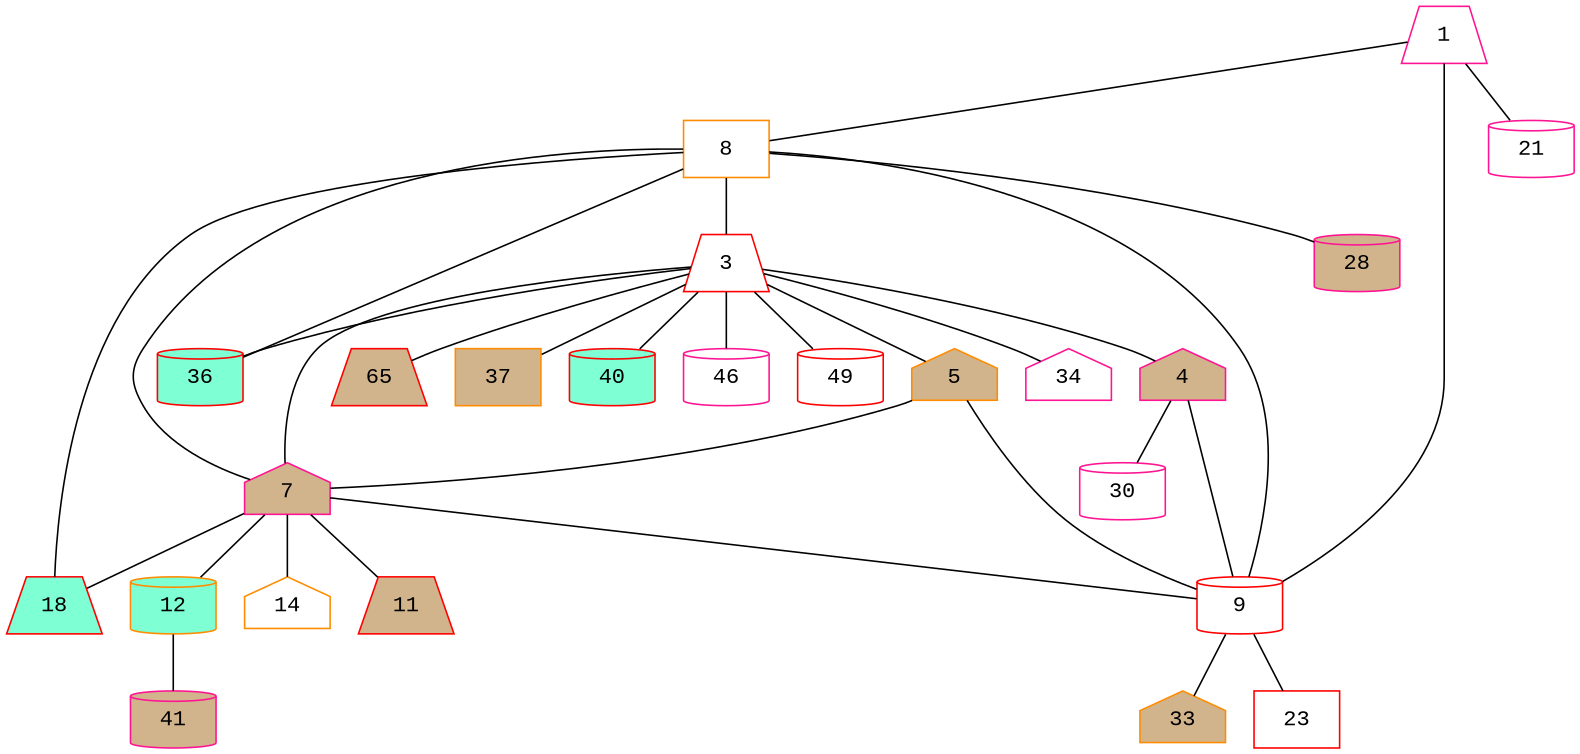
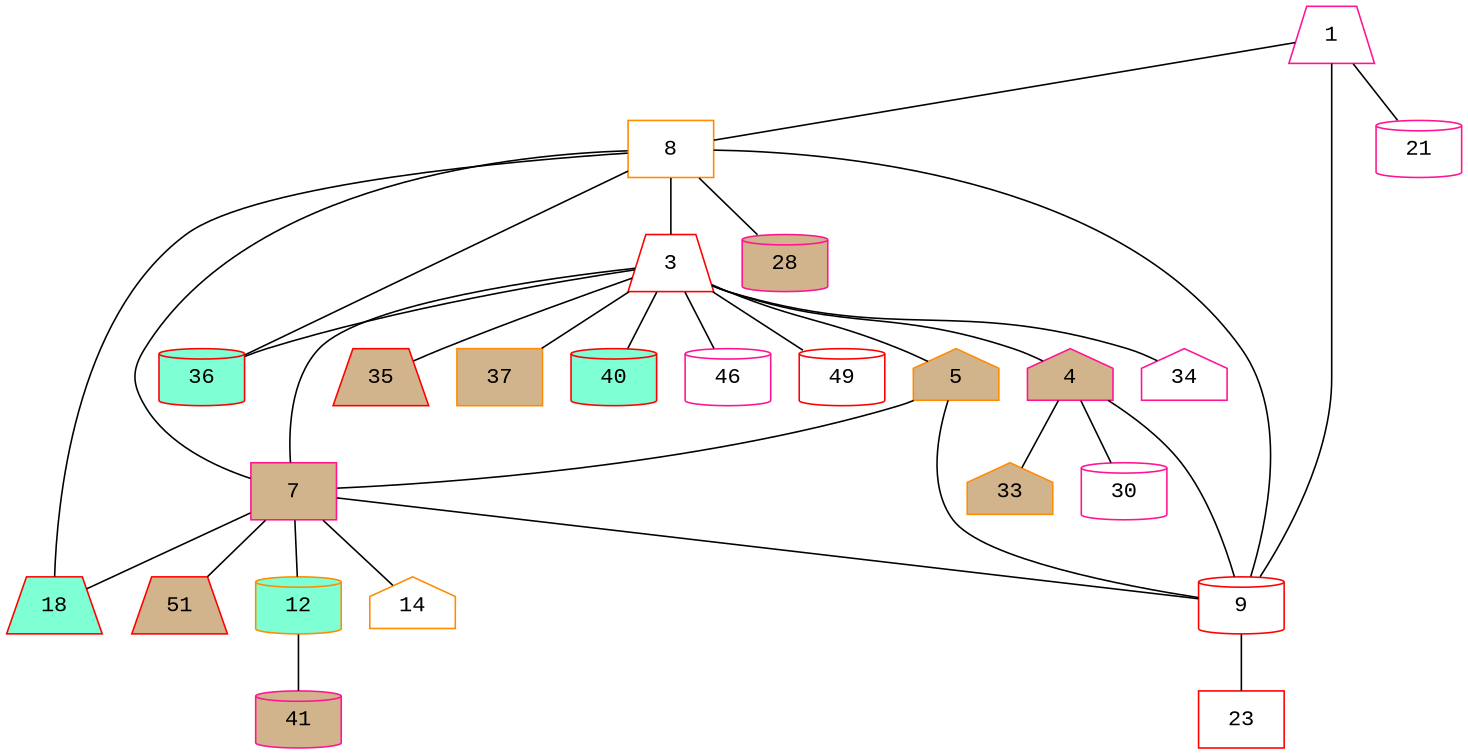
  graph {
    fontname="Liberation Mono"
    node [color=deeppink fillcolor=white fontname="Liberation Mono" shape=cylinder style=filled]
    edge [fontname="Liberation Mono"]
    1 [shape=trapezium super="+17+39+27"]
    n2 [color=darkorange label=8 shape=box super="+8"]
    9 [color=red super="+10+31+25+32"]
    21
    3 [color=red shape=trapezium super="+6"]
-   7 [fillcolor=tan shape=house]
+   7 [fillcolor=tan shape=box]
    18 [color=red fillcolor=aquamarine shape=trapezium super="+22"]
    28 [fillcolor=tan super="+48"]
    36 [color=red fillcolor=aquamarine super="+42+44"]
    5 [color=darkorange fillcolor=tan shape=house]
    23 [color=red shape=box]
    33 [color=darkorange fillcolor=tan shape=house]
    4 [fillcolor=tan shape=house super="+16"]
    34 [shape=house]
-   35 [color=red fillcolor=tan shape=trapezium label=65]
+   35 [color=red fillcolor=tan shape=trapezium]
    37 [color=darkorange fillcolor=tan shape=box]
    40 [color=red fillcolor=aquamarine]
    n18 [label=46]
    49 [color=red]
-   11 [color=red fillcolor=tan shape=trapezium]
+   11 [color=red fillcolor=tan shape=trapezium label=51]
    12 [color=darkorange fillcolor=aquamarine]
    14 [color=darkorange shape=house super="+19"]
    30
    41 [fillcolor=tan]
    1 -- n2
    1 -- 9
    1 -- 21
    n2 -- 9 [weight=2]
    n2 -- 3 [weight=2]
    n2 -- 7
    n2 -- 18
    n2 -- 28
    n2 -- 36
    9 -- 23
-   9 -- 33
+   4 -- 33
    3 -- 7
    3 -- 36
    3 -- 5
    3 -- 4
    3 -- 34
    3 -- 35
    3 -- 37
    3 -- 40
    3 -- n18
    3 -- 49
    7 -- 9
    7 -- 18
    7 -- 11
    7 -- 12
    7 -- 14
    5 -- 9
    5 -- 7
    4 -- 9
    4 -- 30
    12 -- 41
  }
